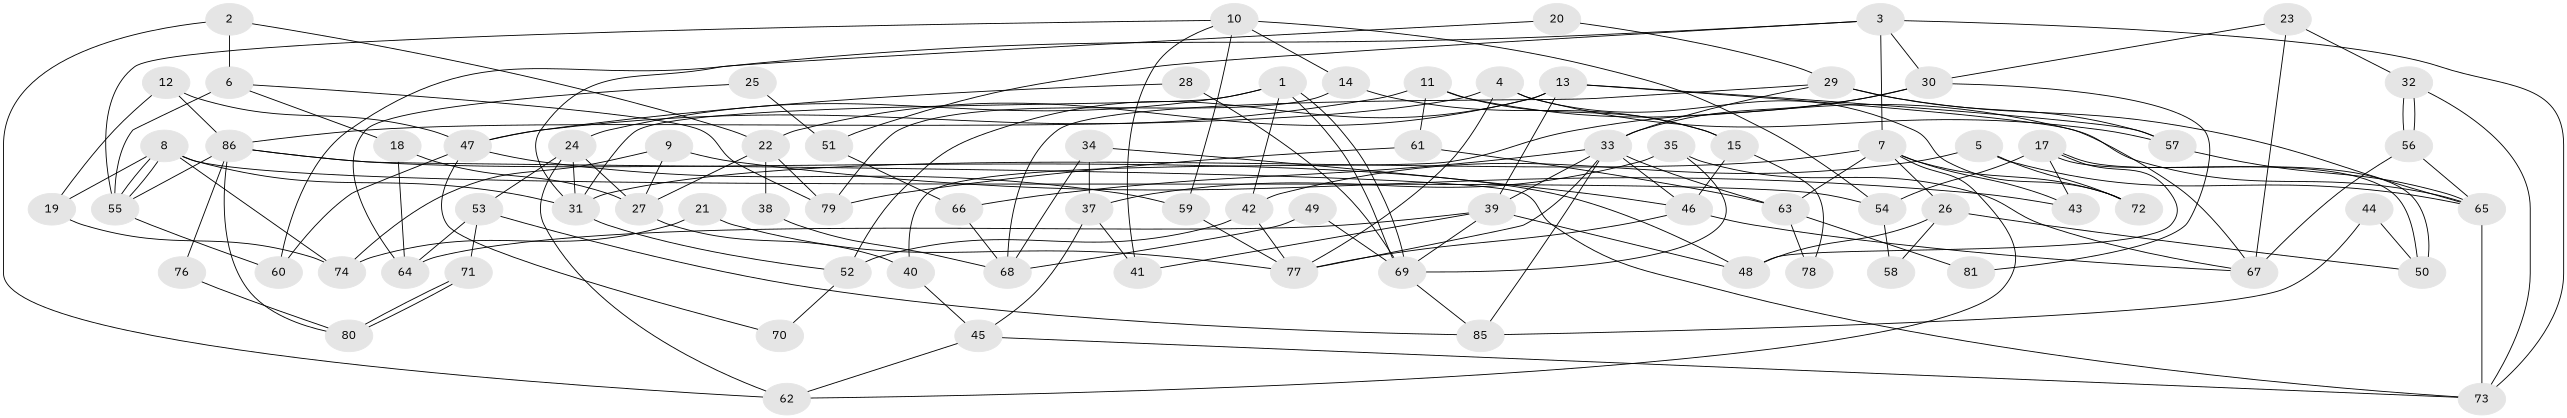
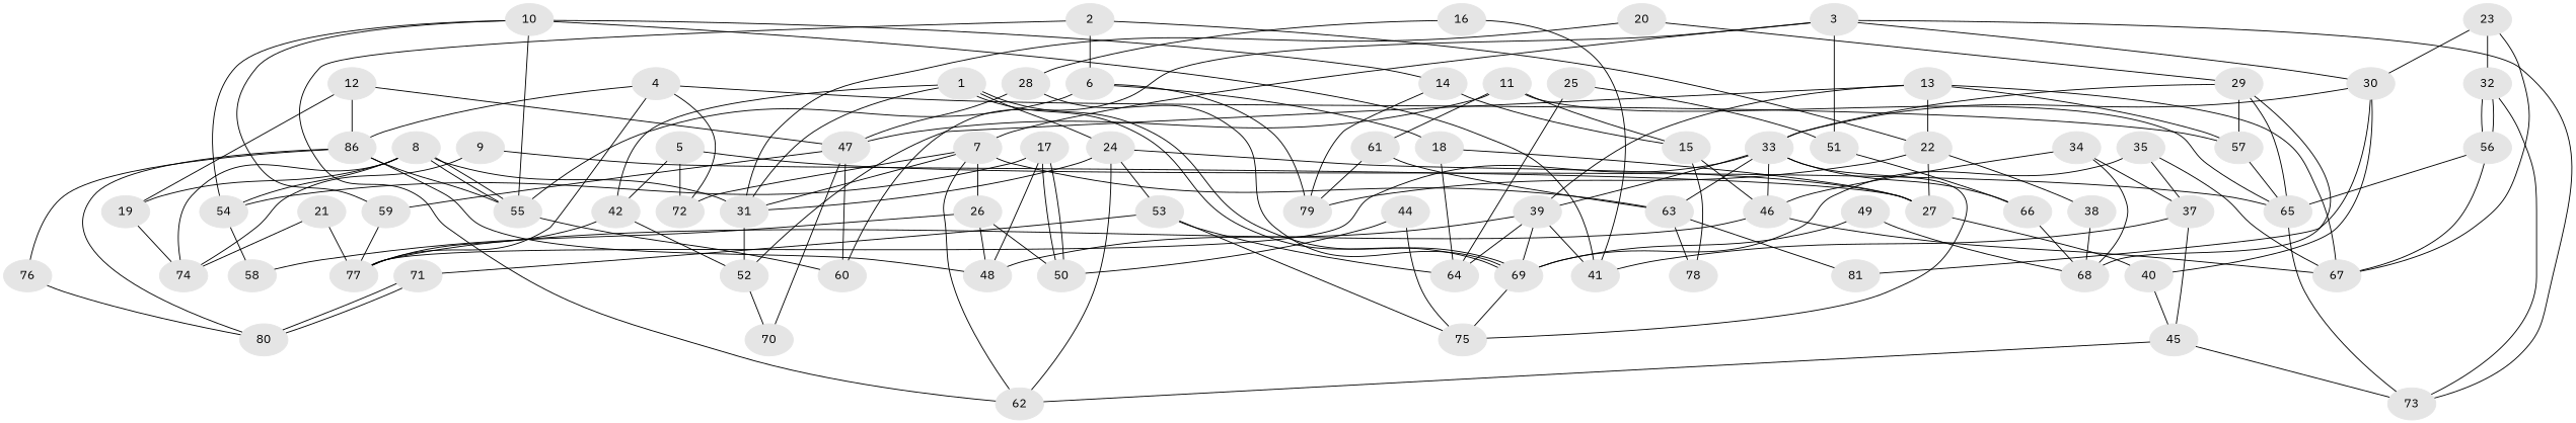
  graph {
    fontname="IBM Plex Sans"
    node [color=gray90 fontname="IBM Plex Sans" style=filled]
    edge [fontname="IBM Plex Sans"]
    1
    24
    31
    42
    69
    62
    27
    53
    52
    77
-   75 [label=85]
+   75
    2
    6
    22
    18
    55
    79
    38
    3
    7
    30
    51
    60
    73
    72
    26
-   43
    63
    40
    33
    81
    66
    n33 [label=86]
    4
    57
    48
    76
    80
    65
    5
    64
    50
    58
    78
    8
    19
    54
    74
    9
    10
    14
    41
    59
    15
    11
    47
    61
    46
    70
    12
    13
    39
    67
+   16
    28
    17
    20
    29
    68
    21
    23
    32
    56
    71
    25
    45
    34
    37
    35
    44
    49
    1 -- 24
    1 -- 31
    1 -- 42
    1 -- 69
    1 -- 69
    24 -- 31
    24 -- 62
    24 -- 27
    24 -- 53
    31 -- 52
    42 -- 52
    42 -- 77
    69 -- 75
    27 -- 40
    53 -- 75
    53 -- 64
    53 -- 71
    52 -- 70
    2 -- 62
    2 -- 6
    2 -- 22
    6 -- 18
    6 -- 55
    6 -- 79
    22 -- 27
    22 -- 79
    22 -- 38
    18 -- 27
    18 -- 64
    55 -- 60
    38 -- 68
    3 -- 7
    3 -- 30
    3 -- 51
    3 -- 60
    3 -- 73
    7 -- 31
    7 -- 62
    7 -- 72
    7 -- 26
-   7 -- 43
    7 -- 63
    30 -- 40
    30 -- 33
    30 -- 81
    51 -- 66
    26 -- 48
    26 -- 50
    26 -- 58
    63 -- 81
    63 -- 78
    40 -- 45
    33 -- 77
    33 -- 75
    33 -- 63
    33 -- 66
    33 -- 46
    33 -- 39
    66 -- 68
    n33 -- 55
-   n33 -- 73
    n33 -- 48
    n33 -- 76
    n33 -- 80
    4 -- 77
    4 -- 72
    4 -- n33
    4 -- 57
    57 -- 65
    76 -- 80
    65 -- 73
    5 -- 42
    5 -- 72
    5 -- 65
    8 -- 31
    8 -- 55
    8 -- 55
    8 -- 19
    8 -- 54
    8 -- 74
    19 -- 74
    54 -- 58
    9 -- 27
-   9 -- 43
    9 -- 74
    10 -- 55
    10 -- 54
    10 -- 14
    10 -- 41
    10 -- 59
    14 -- 79
    14 -- 15
    59 -- 77
    15 -- 78
    15 -- 46
    11 -- 65
    11 -- 15
    11 -- 47
    11 -- 61
    47 -- 60
    47 -- 59
    47 -- 70
    61 -- 79
    61 -- 63
    46 -- 77
    46 -- 67
    12 -- n33
    12 -- 19
    12 -- 47
    13 -- 52
    13 -- 22
    13 -- 57
    13 -- 39
    13 -- 67
    39 -- 69
    39 -- 48
    39 -- 64
    39 -- 41
+   16 -- 41
+   16 -- 28
    28 -- 69
    28 -- 47
-   17 -- 43
    17 -- 48
    17 -- 50
    17 -- 50
    17 -- 54
    20 -- 31
    20 -- 29
    29 -- 33
    29 -- 57
    29 -- 65
    29 -- 68
    21 -- 77
    21 -- 74
    23 -- 30
    23 -- 67
    23 -- 32
    32 -- 73
    32 -- 56
    32 -- 56
    56 -- 65
    56 -- 67
    71 -- 80
    71 -- 80
    25 -- 51
    25 -- 64
    45 -- 62
    45 -- 73
    34 -- 46
    34 -- 68
    34 -- 37
    37 -- 41
    37 -- 45
    35 -- 69
    35 -- 67
    35 -- 37
    44 -- 75
    44 -- 50
    49 -- 69
    49 -- 68
  }
